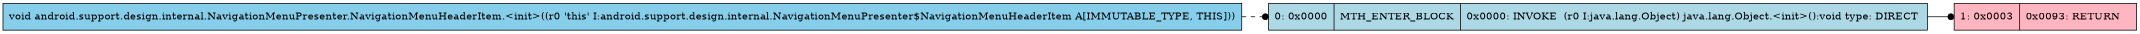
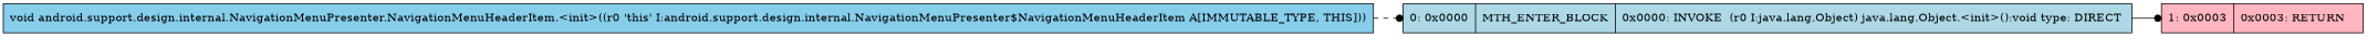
  digraph {
    rankdir=LR
    node [shape=record style=filled]
    edge [arrowhead=dot]
    n1 [label="{0\:\ 0x0000|MTH_ENTER_BLOCK\l|0x0000: INVOKE  (r0 I:java.lang.Object) java.lang.Object.\<init\>():void type: DIRECT \l}" fillcolor=lightblue]
-   n2 [label="{1\:\ 0x0003|0x0093: RETURN   \l}" fillcolor=lightpink]
+   n2 [label="{1\:\ 0x0003|0x0003: RETURN   \l}" fillcolor=lightpink]
    n3 [label="{void android.support.design.internal.NavigationMenuPresenter.NavigationMenuHeaderItem.\<init\>((r0 'this' I:android.support.design.internal.NavigationMenuPresenter$NavigationMenuHeaderItem A[IMMUTABLE_TYPE, THIS])) }" fillcolor=skyblue]
    n1 -> n2 [style=solid]
    n3 -> n1 [style=dashed]
  }
